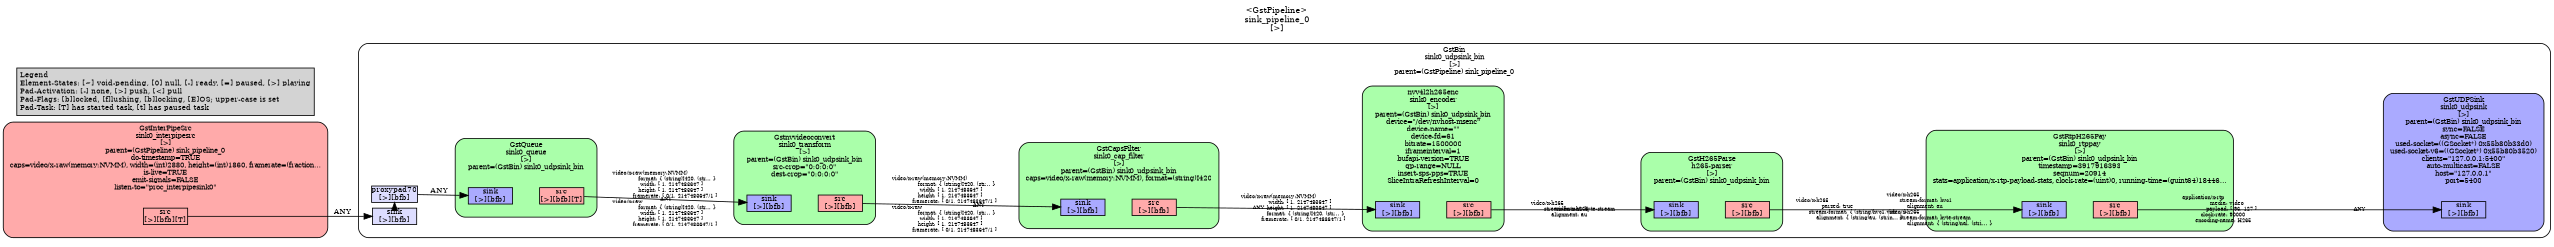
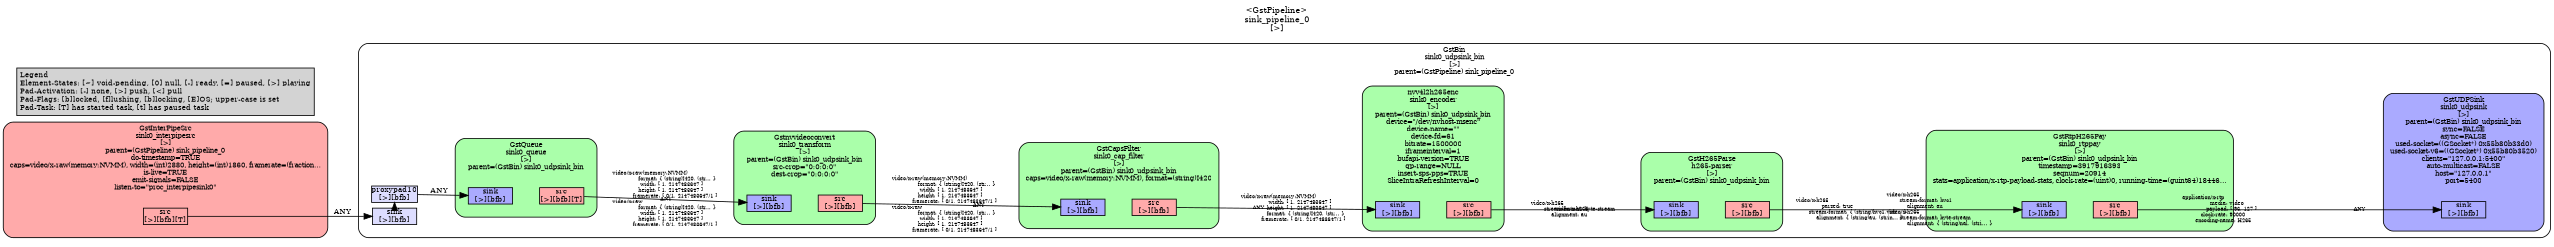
  digraph {
    fontname="DejaVu Serif"
    fontsize=10
    label="<GstPipeline>\nsink_pipeline_0\n[>]"
    labelloc=t
    nodesep=.1
    rankdir=LR
    ranksep=.2
    node [color=black fillcolor="#ffaaaa" fontname="DejaVu Serif" fontsize=9 margin="0.0,0.0" shape=box style="filled,solid"]
    edge [fontname="DejaVu Serif" fontsize=9 labelfontsize=6]
    n1 [height=0.2 label="src\n[>][bfb][T]"]
    n2 [fillcolor="#ddddff" height=0.2 label="sink\n[>][bfb]"]
-   n3 [fillcolor="#ddddff" height=0.2 label="proxypad70\n[>][bfb]"]
+   n3 [fillcolor="#ddddff" height=0.2 label="proxypad10\n[>][bfb]"]
    n4 [fillcolor="#aaaaff" height=0.2 label="sink\n[>][bfb]"]
    n5 [fillcolor="#aaaaff" height=0.2 label="sink\n[>][bfb]"]
    n6 [height=0.2 label="src\n[>][bfb]"]
    n7 [fillcolor="#aaaaff" height=0.2 label="sink\n[>][bfb]"]
    n8 [height=0.2 label="src\n[>][bfb]"]
    n9 [fillcolor="#aaaaff" height=0.2 label="sink\n[>][bfb]"]
    n10 [height=0.2 label="src\n[>][bfb]"]
    n11 [fillcolor="#aaaaff" height=0.2 label="sink\n[>][bfb]"]
    n12 [height=0.2 label="src\n[>][bfb]"]
    n13 [fillcolor="#aaaaff" height=0.2 label="sink\n[>][bfb]"]
    n14 [height=0.2 label="src\n[>][bfb]"]
    n15 [fillcolor="#aaaaff" height=0.2 label="sink\n[>][bfb]"]
    n16 [height=0.2 label="src\n[>][bfb][T]"]
    n17 [label="Legend\lElement-States: [~] void-pending, [0] null, [-] ready, [=] paused, [>] playing\lPad-Activation: [-] none, [>] push, [<] pull\lPad-Flags: [b]locked, [f]lushing, [b]locking, [E]OS; upper-case is set\lPad-Task: [T] has started task, [t] has paused task\l" margin="0.05,0.05" style=filled color="" fillcolor=""]
    subgraph cluster_1 {
      color=black
      fillcolor="#ffaaaa"
      fontsize=8
      label="GstInterPipeSrc\nsink0_interpipesrc\n[>]\nparent=(GstPipeline) sink_pipeline_0\ndo-timestamp=TRUE\ncaps=video/x-raw(memory:NVMM), width=(int)2880, height=(int)1860, framerate=(fraction…\nis-live=TRUE\nemit-signals=FALSE\nlisten-to=\"proc_interpipesink0\""
      style="filled,rounded"
      subgraph cluster_2 {
        color=black
        fillcolor="#ffaaaa"
        fontsize=8
        label=""
        style=invis
        n1
      }
    }
    subgraph cluster_3 {
      color=black
      fillcolor="#ffffff"
      fontsize=8
      label="GstBin\nsink0_udpsink_bin\n[>]\nparent=(GstPipeline) sink_pipeline_0"
      style="filled,rounded"
      subgraph cluster_4 {
        color=black
        fillcolor="#ffffff"
        fontsize=8
        label=""
        style=invis
        n2
        n3
      }
      subgraph cluster_5 {
        color=black
        fillcolor="#aaaaff"
        fontsize=8
        label="GstUDPSink\nsink0_udpsink\n[>]\nparent=(GstBin) sink0_udpsink_bin\nsync=FALSE\nasync=FALSE\nused-socket=((GSocket*) 0x55b80b33d0)\nused-socket-v6=((GSocket*) 0x55b80b3520)\nclients=\"127.0.0.1:5400\"\nauto-multicast=FALSE\nhost=\"127.0.0.1\"\nport=5400"
        style="filled,rounded"
        subgraph cluster_6 {
          color=black
          fillcolor="#aaaaff"
          fontsize=8
          label=""
          style=invis
          n4
        }
      }
      subgraph cluster_7 {
        color=black
        fillcolor="#aaffaa"
        fontsize=8
        label="GstRtpH265Pay\nsink0_rtppay\n[>]\nparent=(GstBin) sink0_udpsink_bin\ntimestamp=3917916393\nseqnum=20914\nstats=application/x-rtp-payload-stats, clock-rate=(uint)0, running-time=(guint64)18446…"
        style="filled,rounded"
        subgraph cluster_8 {
          color=black
          fillcolor="#aaffaa"
          fontsize=8
          label=""
          style=invis
          n5
        }
        subgraph cluster_9 {
          color=black
          fillcolor="#aaffaa"
          fontsize=8
          label=""
          style=invis
          n6
        }
      }
      subgraph cluster_10 {
        color=black
        fillcolor="#aaffaa"
        fontsize=8
        label="GstH265Parse\nh265-parser\n[>]\nparent=(GstBin) sink0_udpsink_bin"
        style="filled,rounded"
        subgraph cluster_11 {
          color=black
          fillcolor="#aaffaa"
          fontsize=8
          label=""
          style=invis
          n7
        }
        subgraph cluster_12 {
          color=black
          fillcolor="#aaffaa"
          fontsize=8
          label=""
          style=invis
          n8
        }
      }
      subgraph cluster_13 {
        color=black
        fillcolor="#aaffaa"
        fontsize=8
        label="Gstnvvideoconvert\nsink0_transform\n[>]\nparent=(GstBin) sink0_udpsink_bin\nsrc-crop=\"0:0:0:0\"\ndest-crop=\"0:0:0:0\""
        style="filled,rounded"
        subgraph cluster_14 {
          color=black
          fillcolor="#aaffaa"
          fontsize=8
          label=""
          style=invis
          n9
        }
        subgraph cluster_15 {
          color=black
          fillcolor="#aaffaa"
          fontsize=8
          label=""
          style=invis
          n10
        }
      }
      subgraph cluster_16 {
        color=black
        fillcolor="#aaffaa"
        fontsize=8
        label="nvv4l2h265enc\nsink0_encoder\n[>]\nparent=(GstBin) sink0_udpsink_bin\ndevice=\"/dev/nvhost-msenc\"\ndevice-name=\"\"\ndevice-fd=61\nbitrate=1500000\niframeinterval=1\nbufapi-version=TRUE\nqp-range=NULL\ninsert-sps-pps=TRUE\nSliceIntraRefreshInterval=0"
        style="filled,rounded"
        subgraph cluster_17 {
          color=black
          fillcolor="#aaffaa"
          fontsize=8
          label=""
          style=invis
          n11
        }
        subgraph cluster_18 {
          color=black
          fillcolor="#aaffaa"
          fontsize=8
          label=""
          style=invis
          n12
        }
      }
      subgraph cluster_19 {
        color=black
        fillcolor="#aaffaa"
        fontsize=8
        label="GstCapsFilter\nsink0_cap_filter\n[>]\nparent=(GstBin) sink0_udpsink_bin\ncaps=video/x-raw(memory:NVMM), format=(string)I420"
        style="filled,rounded"
        subgraph cluster_20 {
          color=black
          fillcolor="#aaffaa"
          fontsize=8
          label=""
          style=invis
          n13
        }
        subgraph cluster_21 {
          color=black
          fillcolor="#aaffaa"
          fontsize=8
          label=""
          style=invis
          n14
        }
      }
      subgraph cluster_22 {
        color=black
        fillcolor="#aaffaa"
        fontsize=8
        label="GstQueue\nsink0_queue\n[>]\nparent=(GstBin) sink0_udpsink_bin"
        style="filled,rounded"
        subgraph cluster_23 {
          color=black
          fillcolor="#aaffaa"
          fontsize=8
          label=""
          style=invis
          n15
        }
        subgraph cluster_24 {
          color=black
          fillcolor="#aaffaa"
          fontsize=8
          label=""
          style=invis
          n16
        }
      }
    }
    n1 -> n2 [label=ANY]
    n2 -> n3 [minlen=0 style=dashed]
    n3 -> n15 [label=ANY]
    n5 -> n6 [style=invis]
    n6 -> n4 [headlabel=ANY label="                                                  " labelangle=0 labeldistance=10 taillabel="application/x-rtp\l               media: video\l             payload: [ 96, 127 ]\l          clock-rate: 90000\l       encoding-name: H265\l"]
    n7 -> n8 [style=invis]
    n8 -> n5 [headlabel="video/x-h265\l       stream-format: hvc1\l           alignment: au\lvideo/x-h265\l       stream-format: byte-stream\l           alignment: { (string)nal, (stri... }\l" label="                                                  " labelangle=0 labeldistance=10 taillabel="video/x-h265\l              parsed: true\l       stream-format: { (string)hvc1, (str... }\l           alignment: { (string)au, (strin... }\l"]
    n9 -> n10 [style=invis]
    n10 -> n13 [headlabel=ANY label="                                                  " labelangle=0 labeldistance=10 taillabel="video/x-raw(memory:NVMM)\l              format: { (string)I420, (str... }\l               width: [ 1, 2147483647 ]\l              height: [ 1, 2147483647 ]\l           framerate: [ 0/1, 2147483647/1 ]\lvideo/x-raw\l              format: { (string)I420, (str... }\l               width: [ 1, 2147483647 ]\l              height: [ 1, 2147483647 ]\l           framerate: [ 0/1, 2147483647/1 ]\l"]
    n11 -> n12 [style=invis]
    n12 -> n7 [headlabel="video/x-h265\l" label="                                                  " labelangle=0 labeldistance=10 taillabel="video/x-h265\l       stream-format: byte-stream\l           alignment: au\l"]
    n13 -> n14 [style=invis]
    n14 -> n11 [headlabel="video/x-raw(memory:NVMM)\l               width: [ 1, 2147483647 ]\l              height: [ 1, 2147483647 ]\l              format: { (string)I420, (str... }\l           framerate: [ 0/1, 2147483647/1 ]\l" label="                                                  " labelangle=0 labeldistance=10 taillabel=ANY]
    n15 -> n16 [style=invis]
    n16 -> n9 [headlabel="video/x-raw(memory:NVMM)\l              format: { (string)I420, (str... }\l               width: [ 1, 2147483647 ]\l              height: [ 1, 2147483647 ]\l           framerate: [ 0/1, 2147483647/1 ]\lvideo/x-raw\l              format: { (string)I420, (str... }\l               width: [ 1, 2147483647 ]\l              height: [ 1, 2147483647 ]\l           framerate: [ 0/1, 2147483647/1 ]\l" label="                                                  " labelangle=0 labeldistance=10 taillabel=ANY]
  }
